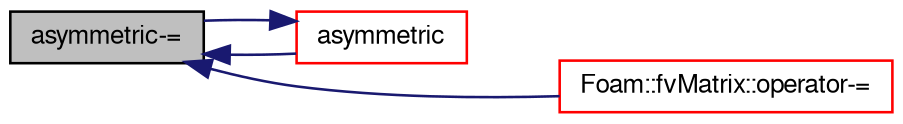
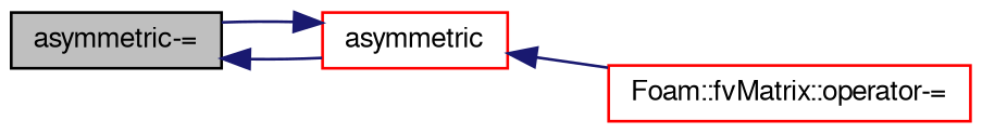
  digraph {
    rankdir=LR
    node [color=red fontname=FreeSans fontsize=10 shape=record]
    edge [color=midnightblue dir=back fontname=FreeSans fontsize=10 labelfontname=FreeSans labelfontsize=10 style=solid]
    n1 [color=black fillcolor=grey75 fontcolor=black height=0.2 label="asymmetric-=" style=filled width=0.4]
    n2 [height=0.2 label=asymmetric width=0.4]
    n3 [height=0.2 label="Foam::fvMatrix::operator-=" width=0.4]
    n1 -> n2
-   n1 -> n3
+   n2 -> n3
    n2 -> n1
  }
